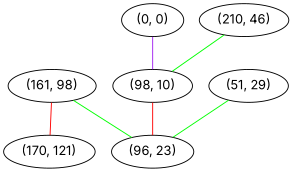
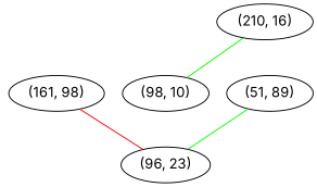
  graph {
    fontname=Inter
    node [fontname=Inter]
    edge [color=green fontname=Inter weight=1]
    "(161, 98)"
-   "(170, 121)"
    "(96, 23)"
-   "(0, 0)"
    "(98, 10)"
-   "(210, 16)" [label="(210, 46)"]
-   "(51, 89)" [label="(51, 29)"]
-   "(161, 98)" -- "(170, 121)" [color=red]
-   "(161, 98)" -- "(96, 23)" [weight=2]
-   "(0, 0)" -- "(98, 10)" [color=purple weight=4]
-   "(98, 10)" -- "(96, 23)" [color=red]
+   "(210, 16)"
+   "(51, 89)"
+   "(161, 98)" -- "(96, 23)" [color=red weight=2]
    "(210, 16)" -- "(98, 10)" [weight=2]
    "(51, 89)" -- "(96, 23)"
  }
